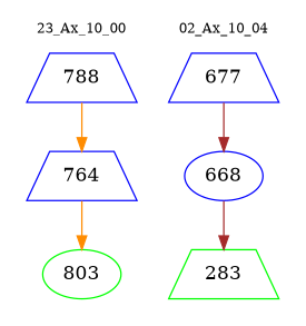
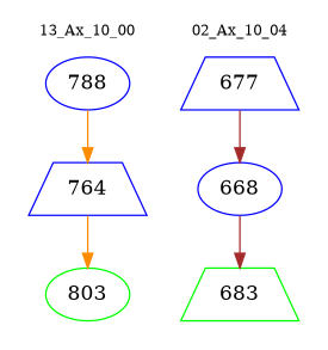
  digraph {
    node [color=blue shape=trapezium]
    edge [color=darkorange]
-   n1 [label=788]
+   n1 [label=788 shape=ellipse]
    n2 [label=764]
    n3 [color=green label=803 shape=ellipse]
    n4 [label=677]
    n5 [label=668 shape=ellipse]
-   n6 [color=green label=283]
+   n6 [color=green label=683]
    subgraph cluster_1 {
      color=white
      fontsize=10
-     label="23_Ax_10_00"
+     label="13_Ax_10_00"
      n1
      n2
      n3
    }
    subgraph cluster_2 {
      color=white
      fontsize=10
      label="02_Ax_10_04"
      n4
      n5
      n6
    }
    n1 -> n2
    n2 -> n3
    n4 -> n5 [color=brown]
    n5 -> n6 [color=brown]
  }
